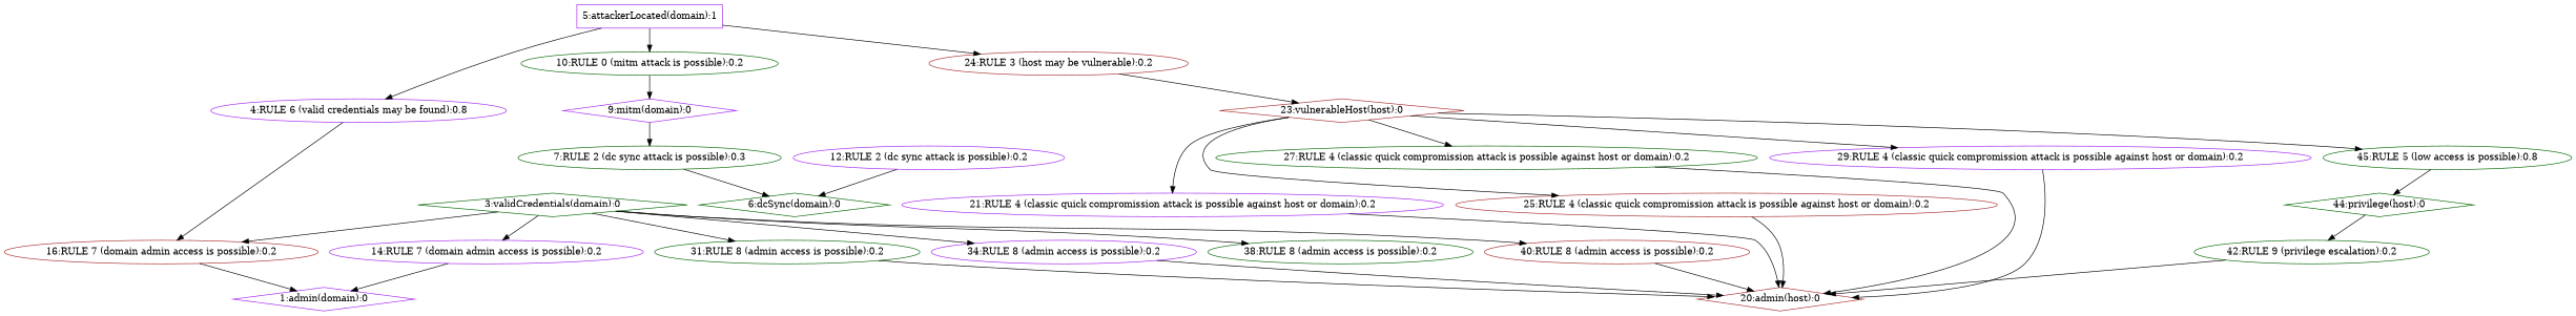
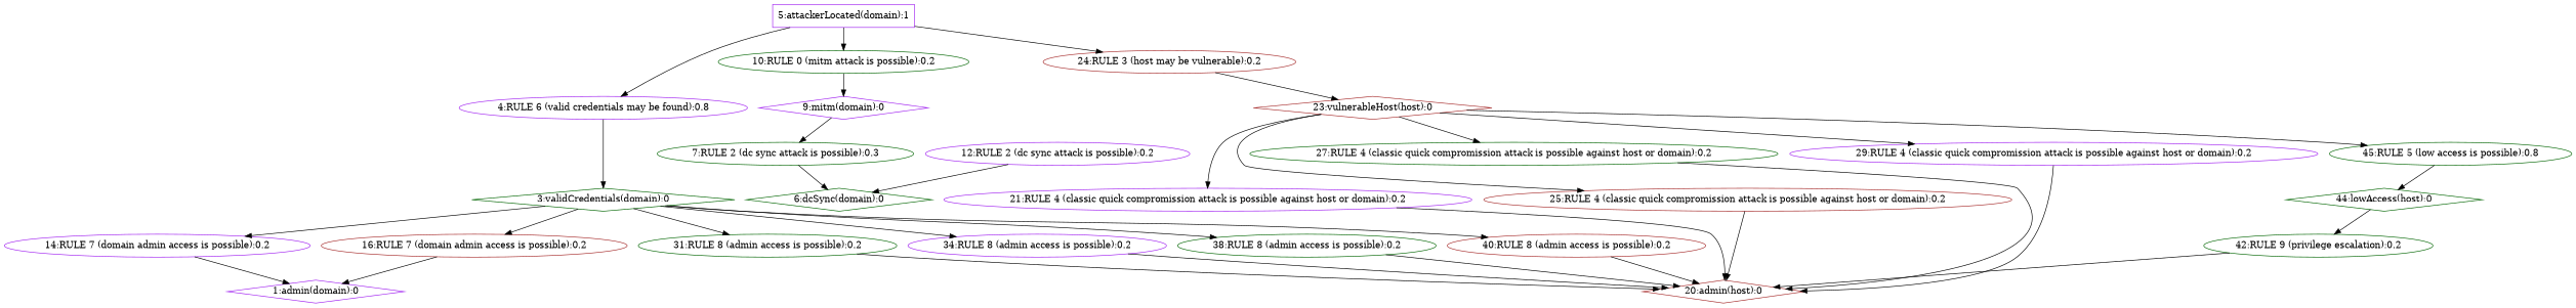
  strict digraph {
    node [CVE=null color=darkgreen shape=ellipse]
    edge [color=black]
    n1 [color=purple label="1:admin(domain):0" shape=diamond]
    n2 [label="3:validCredentials(domain):0" shape=diamond]
    n3 [CVE="'CVE-2021-42278'" color=purple label="14:RULE 7 (domain admin access is possible):0.2"]
    n4 [CVE="'CVE-2021-42287'" color=brown label="16:RULE 7 (domain admin access is possible):0.2"]
    n5 [CVE="'CVE-2014-6324'" label="31:RULE 8 (admin access is possible):0.2"]
    n6 [CVE="'CVE-2019-0686'" color=purple label="34:RULE 8 (admin access is possible):0.2"]
    n7 [CVE="'CVE-2021-1675'" label="38:RULE 8 (admin access is possible):0.2"]
    n8 [CVE="'CVE-2021-34527'" color=brown label="40:RULE 8 (admin access is possible):0.2"]
    n9 [color=brown label="20:admin(host):0" shape=diamond]
    n10 [color=purple label="4:RULE 6 (valid credentials may be found):0.8"]
    n11 [color=purple label="5:attackerLocated(domain):1" shape=box]
    n12 [CVE="'CVE-2022-26925'" label="10:RULE 0 (mitm attack is possible):0.2"]
    n13 [color=brown label="24:RULE 3 (host may be vulnerable):0.2"]
    n14 [color=purple label="9:mitm(domain):0" shape=diamond]
    n15 [color=brown label="23:vulnerableHost(host):0" shape=diamond]
    n16 [label="6:dcSync(domain):0" shape=diamond]
    n17 [CVE="'CVE-2019-1040'" label="7:RULE 2 (dc sync attack is possible):0.3"]
    n18 [CVE="'CVE-2020-1472'" color=purple label="12:RULE 2 (dc sync attack is possible):0.2"]
    n19 [CVE="'CVE-2008-4037'" color=purple label="21:RULE 4 (classic quick compromission attack is possible against host or domain):0.2"]
    n20 [CVE="'CVE-2014-1812'" color=brown label="25:RULE 4 (classic quick compromission attack is possible against host or domain):0.2"]
    n21 [CVE="'CVE-2017-0147'" label="27:RULE 4 (classic quick compromission attack is possible against host or domain):0.2"]
    n22 [CVE="'CVE-2020-1472'" color=purple label="29:RULE 4 (classic quick compromission attack is possible against host or domain):0.2"]
    n23 [label="45:RULE 5 (low access is possible):0.8"]
-   n24 [label="44:privilege(host):0" shape=diamond]
+   n24 [label="44:lowAccess(host):0" shape=diamond]
    n25 [CVE="'CVE-2020-0796'" label="42:RULE 9 (privilege escalation):0.2"]
    n2 -> n3
    n2 -> n4
    n2 -> n5
    n2 -> n6
    n2 -> n7
    n2 -> n8
    n3 -> n1
    n4 -> n1
    n5 -> n9
    n6 -> n9
+   n7 -> n9
    n8 -> n9
-   n10 -> n4
+   n10 -> n2
    n11 -> n10
    n11 -> n12
    n11 -> n13
    n12 -> n14
    n13 -> n15
    n14 -> n17
    n15 -> n19
    n15 -> n20
    n15 -> n21
    n15 -> n22
    n15 -> n23
    n17 -> n16
    n18 -> n16
    n19 -> n9
    n20 -> n9
    n21 -> n9
    n22 -> n9
    n23 -> n24
    n24 -> n25
    n25 -> n9
  }
